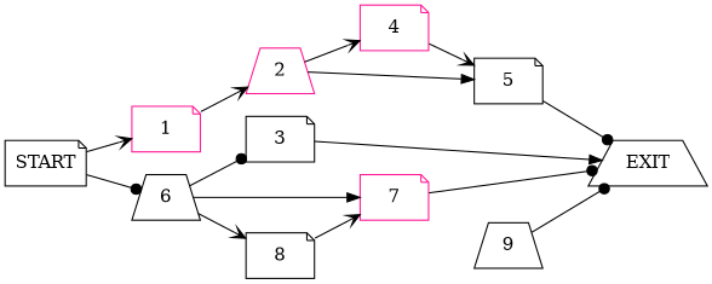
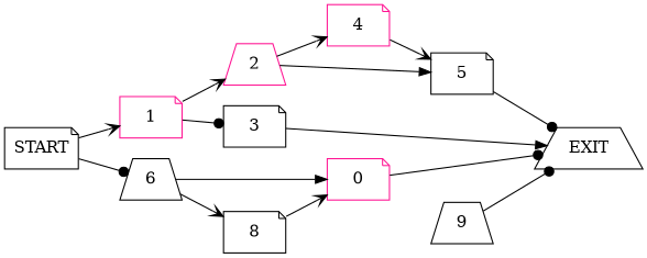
  digraph {
    rankdir=LR
    node [color=black shape=note]
    edge [arrowhead=vee]
    n1 [label=START]
    1 [color=deeppink]
    6 [shape=trapezium]
    2 [color=deeppink shape=trapezium]
    3
-   7 [color=deeppink]
+   7 [color=deeppink label=0]
    8
    9 [shape=trapezium]
    n9 [label=EXIT shape=trapezium]
    4 [color=deeppink]
    5
    n1 -> 1
    n1 -> 6 [arrowhead=dot]
    1 -> 2
-   6 -> 3 [arrowhead=dot]
+   1 -> 3 [arrowhead=dot]
    6 -> 7 [arrowhead=normal]
    6 -> 8
    2 -> 4
    2 -> 5 [arrowhead=normal]
    3 -> n9 [arrowhead=normal]
    7 -> n9 [arrowhead=dot]
    8 -> 7
    9 -> n9 [arrowhead=dot]
    4 -> 5
    5 -> n9 [arrowhead=dot]
  }
